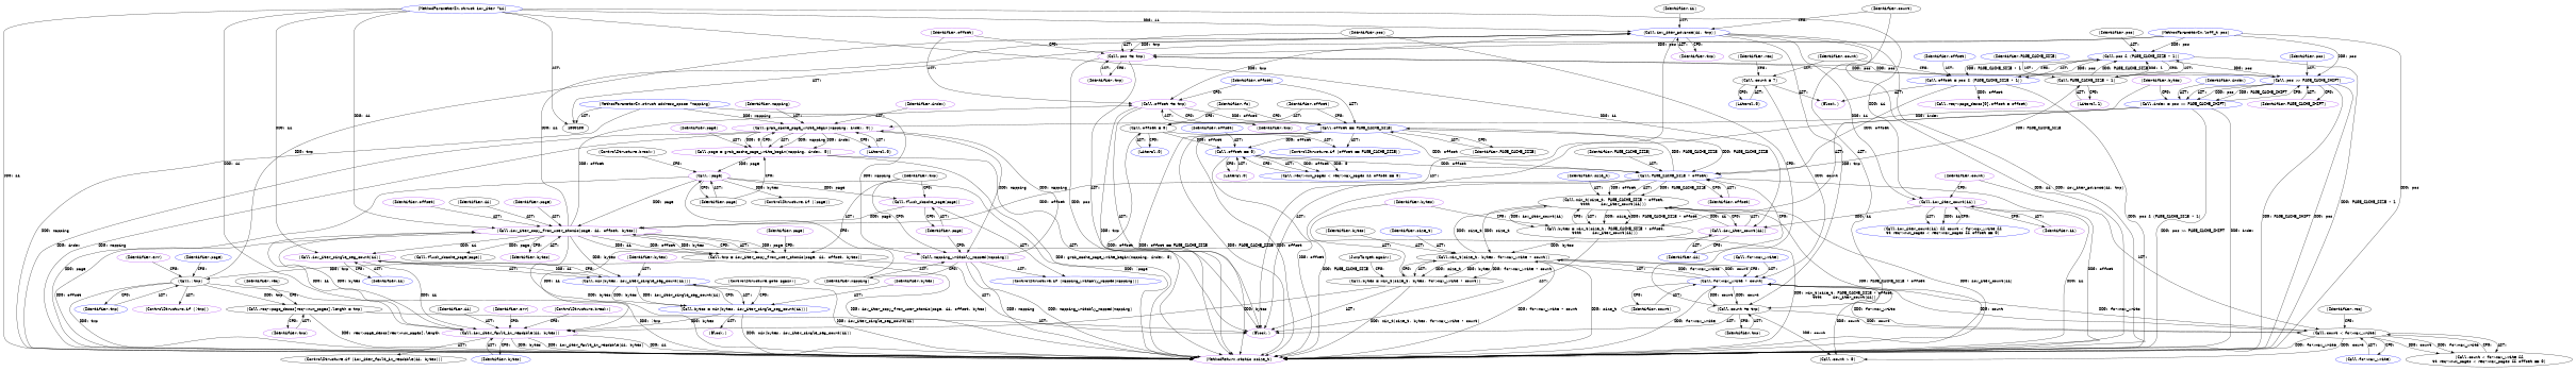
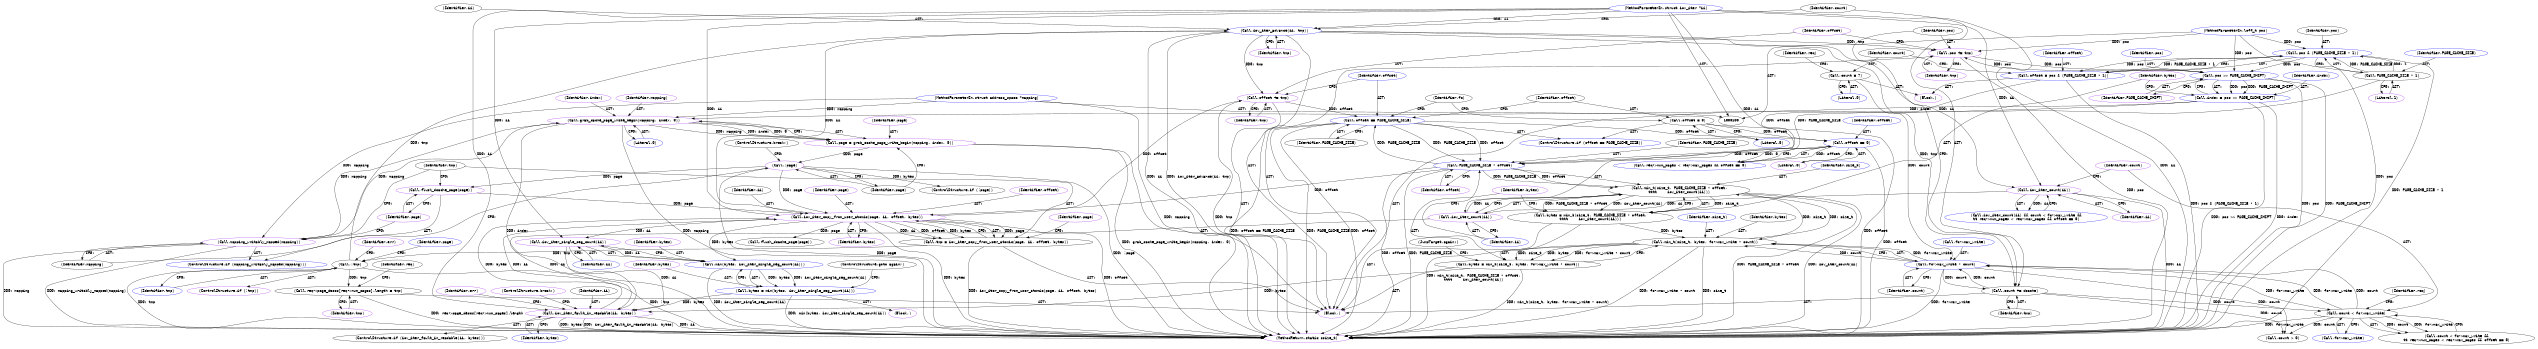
  digraph {
    fontname="DejaVu Sans Mono"
    node [color=purple fontname="DejaVu Sans Mono"]
    edge [fontname="DejaVu Sans Mono"]
    n1 [color=black label="(Call,req->page_descs[req->num_pages].length = tmp)"]
    n2 [label="(Identifier,tmp)"]
    n3 [label="(Block,)"]
    n4 [label="(MethodReturn,static ssize_t)"]
    n5 [color=black label="(Call,!tmp)"]
    n6 [color=blue label="(Call,iov_iter_advance(ii, tmp))"]
    n7 [label="(ControlStructure,if (!tmp))"]
    n8 [color=blue label="(Identifier,tmp)"]
    n9 [label="(Call,offset += tmp)"]
    n10 [label="(Call,pos += tmp)"]
    n11 [label="(Call,iov_iter_count(ii))"]
-   n12 [color=black label="(Call,count += tmp)"]
+   n12 [color=black label="(Call,count += dcache)"]
    n13 [label="(Identifier,tmp)"]
    n14 [color=black label="(Call,tmp = iov_iter_copy_from_user_atomic(page, ii, offset, bytes))"]
    n15 [label="(Call,iov_iter_copy_from_user_atomic(page, ii, offset, bytes))"]
    n16 [label="(Call,iov_iter_single_seg_count(ii))"]
    n17 [color=blue label="(Call,min(bytes, iov_iter_single_seg_count(ii)))"]
    n18 [color=black label="(Call,flush_dcache_page(page))"]
    n19 [label="(Identifier,bytes)"]
    n20 [label="(Call,iov_iter_fault_in_readable(ii, bytes))"]
    n21 [color=blue label="(Identifier,ii)"]
    n22 [color=blue label="(Call,bytes = min(bytes, iov_iter_single_seg_count(ii)))"]
    n23 [color=blue label="(Call,offset == PAGE_CACHE_SIZE)"]
    n24 [label="(Identifier,tmp)"]
    n25 [label="(Call,!page)"]
    n26 [label="(Call,flush_dcache_page(page))"]
    n27 [color=black label="(Identifier,page)"]
    n28 [color=black label="(ControlStructure,if (!page))"]
    n29 [color=blue label="(ControlStructure,if (mapping_writably_mapped(mapping)))"]
    n30 [label="(Identifier,page)"]
    n31 [label="(Call,page = grab_cache_page_write_begin(mapping, index, 0))"]
    n32 [label="(Call,grab_cache_page_write_begin(mapping, index, 0))"]
    n33 [label="(Call,mapping_writably_mapped(mapping))"]
    n34 [color=blue label="(Literal,0)"]
    n35 [color=black label="(Identifier,mapping)"]
    n36 [color=blue label="(MethodParameterIn,struct address_space *mapping)"]
    1000100 [color=black]
    n38 [color=blue label="(Call,index = pos >> PAGE_CACHE_SHIFT)"]
    n39 [color=blue label="(Call,pos >> PAGE_CACHE_SHIFT)"]
    n40 [label="(Identifier,PAGE_CACHE_SHIFT)"]
    n41 [label="(Identifier,tmp)"]
    n42 [label="(Call,iov_iter_count(ii))"]
    n43 [label="(Identifier,ii)"]
    n44 [color=blue label="(Call,iov_iter_count(ii) && count < fc->max_write &&\n\t\t req->num_pages < req->max_pages && offset == 0)"]
    n45 [color=blue label="(Call,fc->max_write - count)"]
    n46 [color=black label="(Call,count < fc->max_write)"]
    n47 [color=black label="(Call,count > 0)"]
    n48 [color=black label="(Identifier,tmp)"]
    n49 [color=blue label="(MethodParameterIn,struct iov_iter *ii)"]
    n50 [color=black label="(ControlStructure,if (iov_iter_fault_in_readable(ii, bytes)))"]
    n51 [color=blue label="(Identifier,bytes)"]
    n52 [color=black label="(Call,min_t(size_t, PAGE_CACHE_SIZE - offset,\n\t\t\t\t     iov_iter_count(ii)))"]
    n53 [color=blue label="(Identifier,ii)"]
    n54 [color=blue label="(MethodParameterIn,loff_t pos)"]
    n55 [color=blue label="(Call,pos & (PAGE_CACHE_SIZE - 1))"]
    n56 [color=black label="(Call,PAGE_CACHE_SIZE - 1)"]
    n57 [color=blue label="(Call,offset = pos & (PAGE_CACHE_SIZE - 1))"]
    n58 [color=blue label="(Call,PAGE_CACHE_SIZE - offset)"]
    n59 [label="(Literal,1)"]
    n60 [label="(Block,)"]
-   n61 [label="(Call,req->page_descs[0].offset = offset)"]
    n62 [label="(Identifier,offset)"]
    n63 [color=black label="(Call,min_t(size_t, bytes, fc->max_write - count))"]
    n64 [color=black label="(Call,bytes = min_t(size_t, PAGE_CACHE_SIZE - offset,\n\t\t\t\t     iov_iter_count(ii)))"]
    n65 [label="(Block,)"]
    n66 [color=black label="(Call,bytes = min_t(size_t, bytes, fc->max_write - count))"]
    n67 [color=black label="(Identifier,count)"]
    n68 [color=blue label="(Call,offset == 0)"]
    n69 [color=blue label="(ControlStructure,if (offset == PAGE_CACHE_SIZE))"]
    n70 [color=black label="(Identifier,PAGE_CACHE_SIZE)"]
    n71 [label="(Literal,0)"]
    n72 [color=blue label="(Call,req->num_pages < req->max_pages && offset == 0)"]
    n73 [color=black label="(Call,offset = 0)"]
    n74 [color=blue label="(Literal,0)"]
    n75 [color=blue label="(Call,fc->max_write)"]
    n76 [color=black label="(Call,count < fc->max_write &&\n\t\t req->num_pages < req->max_pages && offset == 0)"]
    n77 [color=black label="(Call,count = 7)"]
    n78 [color=blue label="(Literal,0)"]
    n79 [label="(Identifier,bytes)"]
    n80 [color=black label="(Identifier,ii)"]
    n81 [color=black label="(Identifier,req)"]
    n82 [color=blue label="(Identifier,PAGE_CACHE_SIZE)"]
    n83 [color=black label="(Identifier,tmp)"]
    n84 [color=black label="(ControlStructure,goto again;)"]
    n85 [color=black label="(Identifier,req)"]
    n86 [label="(Identifier,page)"]
    n87 [color=black label="(Identifier,req)"]
    n88 [color=black label="(Identifier,ii)"]
    n89 [color=black label="(ControlStructure,break;)"]
    n90 [color=blue label="(Identifier,index)"]
    n91 [label="(Identifier,bytes)"]
    n92 [color=black label="(Identifier,offset)"]
    n93 [color=black label="(JumpTarget,again:)"]
    n94 [color=blue label="(Identifier,offset)"]
    n95 [label="(Identifier,offset)"]
    n96 [label="(Identifier,err)"]
    n97 [color=black label="(Identifier,bytes)"]
    n98 [color=black label="(Identifier,count)"]
    n99 [color=black label="(Identifier,pos)"]
    n100 [color=black label="(Identifier,ii)"]
    n101 [label="(Identifier,err)"]
    n102 [color=black label="(Identifier,fc)"]
    n103 [color=black label="(Identifier,PAGE_CACHE_SIZE)"]
    n104 [color=blue label="(Identifier,size_t)"]
    n105 [label="(Identifier,count)"]
    n106 [color=blue label="(Identifier,offset)"]
    n107 [color=blue label="(Identifier,offset)"]
    n108 [color=blue label="(Identifier,size_t)"]
    n109 [label="(Identifier,mapping)"]
    n110 [color=black label="(Identifier,pos)"]
    n111 [color=blue label="(Identifier,page)"]
    n112 [color=blue label="(Identifier,pos)"]
    n113 [color=blue label="(Call,fc->max_write)"]
    n114 [label="(Identifier,page)"]
    n115 [label="(Identifier,index)"]
    n116 [label="(Identifier,page)"]
    n117 [label="(Identifier,bytes)"]
    n118 [label="(Identifier,bytes)"]
    n119 [label="(Identifier,offset)"]
    n120 [color=black label="(Identifier,count)"]
    n121 [label="(ControlStructure,break;)"]
    n1 -> n2 [label="CFG: "]
    n1 -> n3 [label="AST: "]
    n1 -> n4 [label="DDG: req->page_descs[req->num_pages].length"]
    n2 -> n1 [label="AST: "]
    n5 -> n1 [label="DDG: tmp"]
    n5 -> n4 [label="DDG: tmp"]
    n5 -> n4 [label="DDG: !tmp"]
    n5 -> n6 [label="DDG: tmp"]
    n5 -> n7 [label="AST: "]
    n5 -> n8 [label="CFG: "]
    n6 -> n3 [label="AST: "]
    n6 -> n4 [label="DDG: ii"]
    n6 -> n4 [label="DDG: iov_iter_advance(ii, tmp)"]
    n6 -> n9 [label="DDG: tmp"]
    n6 -> n10 [label="DDG: tmp"]
    n6 -> n11 [label="DDG: ii"]
    n6 -> n12 [label="DDG: tmp"]
    n6 -> n13 [label="CFG: "]
    n8 -> n5 [label="AST: "]
    n9 -> n3 [label="AST: "]
    n9 -> n4 [label="DDG: tmp"]
    n9 -> n23 [label="DDG: offset"]
    n9 -> n24 [label="CFG: "]
    n10 -> n3 [label="AST: "]
    n10 -> n4 [label="DDG: pos"]
    n10 -> n39 [label="DDG: pos"]
    n10 -> n41 [label="CFG: "]
    n11 -> n4 [label="DDG: ii"]
    n11 -> n42 [label="DDG: ii"]
    n11 -> n43 [label="CFG: "]
    n11 -> n44 [label="AST: "]
    n11 -> n44 [label="DDG: ii"]
    n12 -> n3 [label="AST: "]
    n12 -> n45 [label="DDG: count"]
    n12 -> n46 [label="DDG: count"]
    n12 -> n47 [label="DDG: count"]
    n12 -> n48 [label="CFG: "]
    n13 -> n6 [label="AST: "]
    n14 -> n3 [label="AST: "]
    n14 -> n4 [label="DDG: iov_iter_copy_from_user_atomic(page, ii, offset, bytes)"]
    n14 -> n5 [label="DDG: tmp"]
    n14 -> n15 [label="CFG: "]
    n15 -> n4 [label="DDG: offset"]
    n15 -> n4 [label="DDG: bytes"]
    n15 -> n6 [label="DDG: ii"]
    n15 -> n9 [label="DDG: offset"]
    n15 -> n14 [label="AST: "]
    n15 -> n14 [label="DDG: page"]
    n15 -> n14 [label="DDG: ii"]
    n15 -> n14 [label="DDG: offset"]
    n15 -> n14 [label="DDG: bytes"]
    n15 -> n16 [label="DDG: ii"]
    n15 -> n17 [label="DDG: bytes"]
    n15 -> n18 [label="DDG: page"]
    n15 -> n19 [label="CFG: "]
    n16 -> n17 [label="AST: "]
    n16 -> n17 [label="DDG: ii"]
    n16 -> n20 [label="DDG: ii"]
    n16 -> n21 [label="CFG: "]
    n17 -> n4 [label="DDG: iov_iter_single_seg_count(ii)"]
    n17 -> n16 [label="CFG: "]
    n17 -> n22 [label="AST: "]
    n17 -> n22 [label="DDG: bytes"]
    n17 -> n22 [label="DDG: iov_iter_single_seg_count(ii)"]
    n19 -> n15 [label="AST: "]
    n20 -> n4 [label="DDG: iov_iter_fault_in_readable(ii, bytes)"]
    n20 -> n4 [label="DDG: ii"]
    n20 -> n4 [label="DDG: bytes"]
    n20 -> n15 [label="DDG: ii"]
    n20 -> n15 [label="DDG: bytes"]
    n20 -> n50 [label="AST: "]
    n20 -> n51 [label="CFG: "]
    n21 -> n16 [label="AST: "]
    n22 -> n4 [label="DDG: min(bytes, iov_iter_single_seg_count(ii))"]
    n22 -> n17 [label="CFG: "]
    n22 -> n20 [label="DDG: bytes"]
    n22 -> n65 [label="AST: "]
    n23 -> n4 [label="DDG: offset == PAGE_CACHE_SIZE"]
    n23 -> n4 [label="DDG: PAGE_CACHE_SIZE"]
    n23 -> n4 [label="DDG: offset"]
    n23 -> n58 [label="DDG: PAGE_CACHE_SIZE"]
    n23 -> n58 [label="DDG: offset"]
    n23 -> n68 [label="DDG: offset"]
    n23 -> n69 [label="AST: "]
    n23 -> n70 [label="CFG: "]
    n24 -> n9 [label="AST: "]
    n25 -> n4 [label="DDG: page"]
    n25 -> n4 [label="DDG: !page"]
    n25 -> n15 [label="DDG: page"]
    n25 -> n26 [label="DDG: page"]
    n25 -> n27 [label="CFG: "]
    n25 -> n28 [label="DDG: bytes"]
    n26 -> n15 [label="DDG: page"]
    n26 -> n29 [label="AST: "]
    n26 -> n30 [label="CFG: "]
    n27 -> n25 [label="AST: "]
    n27 -> n31 [label="CFG: "]
    n30 -> n26 [label="AST: "]
    n30 -> n33 [label="CFG: "]
    n31 -> n3 [label="AST: "]
    n31 -> n4 [label="DDG: grab_cache_page_write_begin(mapping, index, 0)"]
    n31 -> n25 [label="DDG: page"]
    n31 -> n32 [label="CFG: "]
    n32 -> n4 [label="DDG: index"]
    n32 -> n4 [label="DDG: mapping"]
    n32 -> n31 [label="AST: "]
    n32 -> n31 [label="DDG: mapping"]
    n32 -> n31 [label="DDG: index"]
    n32 -> n31 [label="DDG: 0"]
    n32 -> n33 [label="DDG: mapping"]
    n32 -> n34 [label="CFG: "]
    n33 -> n4 [label="DDG: mapping_writably_mapped(mapping)"]
    n33 -> n4 [label="DDG: mapping"]
    n33 -> n29 [label="AST: "]
    n33 -> n32 [label="DDG: mapping"]
    n33 -> n35 [label="CFG: "]
    n34 -> n32 [label="AST: "]
    n35 -> n25 [label="CFG: "]
    n35 -> n33 [label="AST: "]
    n36 -> n4 [label="DDG: mapping"]
    n36 -> n32 [label="DDG: mapping"]
    n36 -> n33 [label="DDG: mapping"]
    n36 -> 1000100 [label="AST: "]
    n38 -> n3 [label="AST: "]
    n38 -> n4 [label="DDG: pos >> PAGE_CACHE_SHIFT"]
    n38 -> n4 [label="DDG: index"]
    n38 -> n32 [label="DDG: index"]
    n38 -> n39 [label="CFG: "]
    n39 -> n4 [label="DDG: pos"]
    n39 -> n4 [label="DDG: PAGE_CACHE_SHIFT"]
    n39 -> n10 [label="DDG: pos"]
    n39 -> n38 [label="AST: "]
    n39 -> n38 [label="DDG: pos"]
    n39 -> n38 [label="DDG: PAGE_CACHE_SHIFT"]
    n39 -> n40 [label="CFG: "]
    n40 -> n39 [label="AST: "]
    n41 -> n10 [label="AST: "]
    n42 -> n20 [label="DDG: ii"]
    n42 -> n52 [label="AST: "]
    n42 -> n52 [label="DDG: ii"]
    n42 -> n53 [label="CFG: "]
    n43 -> n11 [label="AST: "]
    n44 -> n11 [label="CFG: "]
    n45 -> n4 [label="DDG: fc->max_write"]
    n45 -> n12 [label="DDG: count"]
    n45 -> n46 [label="DDG: fc->max_write"]
    n45 -> n47 [label="DDG: count"]
    n45 -> n63 [label="AST: "]
    n45 -> n63 [label="DDG: fc->max_write"]
    n45 -> n63 [label="DDG: count"]
    n45 -> n67 [label="CFG: "]
    n46 -> n4 [label="DDG: fc->max_write"]
    n46 -> n45 [label="DDG: fc->max_write"]
    n46 -> n45 [label="DDG: count"]
    n46 -> n47 [label="DDG: count"]
    n46 -> n75 [label="CFG: "]
    n46 -> n76 [label="AST: "]
    n46 -> n76 [label="DDG: count"]
    n46 -> n76 [label="DDG: fc->max_write"]
    n48 -> n12 [label="AST: "]
    n49 -> n4 [label="DDG: ii"]
    n49 -> n6 [label="DDG: ii"]
    n49 -> n11 [label="DDG: ii"]
    n49 -> n15 [label="DDG: ii"]
    n49 -> n16 [label="DDG: ii"]
    n49 -> n20 [label="DDG: ii"]
    n49 -> 1000100 [label="AST: "]
    n49 -> n42 [label="DDG: ii"]
    n51 -> n20 [label="AST: "]
    n52 -> n4 [label="DDG: PAGE_CACHE_SIZE - offset"]
    n52 -> n4 [label="DDG: iov_iter_count(ii)"]
    n52 -> n42 [label="CFG: "]
    n52 -> n63 [label="DDG: size_t"]
    n52 -> n64 [label="AST: "]
    n52 -> n64 [label="DDG: size_t"]
    n52 -> n64 [label="DDG: PAGE_CACHE_SIZE - offset"]
    n52 -> n64 [label="DDG: iov_iter_count(ii)"]
    n53 -> n42 [label="AST: "]
    n53 -> n58 [label="CFG: "]
    n54 -> n4 [label="DDG: pos"]
    n54 -> n10 [label="DDG: pos"]
    n54 -> 1000100 [label="AST: "]
    n54 -> n39 [label="DDG: pos"]
    n54 -> n55 [label="DDG: pos"]
    n55 -> n4 [label="DDG: PAGE_CACHE_SIZE - 1"]
    n55 -> n39 [label="DDG: pos"]
    n55 -> n56 [label="CFG: "]
    n55 -> n57 [label="AST: "]
    n55 -> n57 [label="DDG: pos"]
    n55 -> n57 [label="DDG: PAGE_CACHE_SIZE - 1"]
    n56 -> n55 [label="AST: "]
    n56 -> n55 [label="DDG: PAGE_CACHE_SIZE"]
    n56 -> n55 [label="DDG: 1"]
    n56 -> n58 [label="DDG: PAGE_CACHE_SIZE"]
    n56 -> n59 [label="CFG: "]
    n57 -> n4 [label="DDG: pos & (PAGE_CACHE_SIZE - 1)"]
    n57 -> n55 [label="CFG: "]
    n57 -> n58 [label="DDG: offset"]
    n57 -> n60 [label="AST: "]
-   n57 -> n61 [label="DDG: offset"]
    n58 -> n4 [label="DDG: offset"]
    n58 -> n4 [label="DDG: PAGE_CACHE_SIZE"]
    n58 -> n15 [label="DDG: offset"]
    n58 -> n23 [label="DDG: PAGE_CACHE_SIZE"]
    n58 -> n52 [label="AST: "]
    n58 -> n52 [label="DDG: PAGE_CACHE_SIZE"]
    n58 -> n52 [label="DDG: offset"]
    n58 -> n62 [label="CFG: "]
    n59 -> n56 [label="AST: "]
    n62 -> n58 [label="AST: "]
    n63 -> n4 [label="DDG: fc->max_write - count"]
    n63 -> n4 [label="DDG: size_t"]
    n63 -> n45 [label="CFG: "]
    n63 -> n52 [label="DDG: size_t"]
    n63 -> n66 [label="AST: "]
    n63 -> n66 [label="DDG: size_t"]
    n63 -> n66 [label="DDG: bytes"]
    n63 -> n66 [label="DDG: fc->max_write - count"]
    n64 -> n3 [label="AST: "]
    n64 -> n4 [label="DDG: min_t(size_t, PAGE_CACHE_SIZE - offset,\n\t\t\t\t     iov_iter_count(ii))"]
    n64 -> n52 [label="CFG: "]
    n64 -> n63 [label="DDG: bytes"]
    n66 -> n3 [label="AST: "]
    n66 -> n4 [label="DDG: min_t(size_t, bytes, fc->max_write - count)"]
    n66 -> n20 [label="DDG: bytes"]
    n66 -> n63 [label="CFG: "]
    n67 -> n45 [label="AST: "]
    n68 -> n4 [label="DDG: offset"]
    n68 -> n58 [label="DDG: offset"]
    n68 -> n71 [label="CFG: "]
    n68 -> n72 [label="AST: "]
    n68 -> n72 [label="DDG: offset"]
    n68 -> n72 [label="DDG: 0"]
    n70 -> n23 [label="AST: "]
    n71 -> n68 [label="AST: "]
    n72 -> n68 [label="CFG: "]
    n73 -> n4 [label="DDG: offset"]
    n73 -> n68 [label="DDG: offset"]
    n73 -> n69 [label="AST: "]
    n73 -> n74 [label="CFG: "]
    n74 -> n73 [label="AST: "]
    n75 -> n46 [label="AST: "]
    n76 -> n46 [label="CFG: "]
    n77 -> n45 [label="DDG: count"]
    n77 -> n60 [label="AST: "]
    n77 -> n78 [label="CFG: "]
    n78 -> n77 [label="AST: "]
    n79 -> n22 [label="AST: "]
    n80 -> n6 [label="AST: "]
    n81 -> n77 [label="CFG: "]
    n82 -> n56 [label="AST: "]
    n83 -> n14 [label="AST: "]
    n83 -> n26 [label="CFG: "]
    n83 -> n33 [label="CFG: "]
    n84 -> n22 [label="CFG: "]
    n85 -> n46 [label="CFG: "]
    n86 -> n14 [label="CFG: "]
    n87 -> n1 [label="CFG: "]
    n88 -> n20 [label="AST: "]
    n89 -> n25 [label="CFG: "]
    n90 -> n38 [label="AST: "]
    n91 -> n38 [label="CFG: "]
    n91 -> n64 [label="AST: "]
    n92 -> n23 [label="CFG: "]
    n92 -> n73 [label="AST: "]
    n93 -> n66 [label="CFG: "]
    n94 -> n57 [label="AST: "]
    n95 -> n15 [label="AST: "]
    n96 -> n5 [label="CFG: "]
    n97 -> n63 [label="AST: "]
    n98 -> n57 [label="CFG: "]
    n98 -> n77 [label="AST: "]
    n99 -> n10 [label="AST: "]
    n99 -> n12 [label="CFG: "]
    n100 -> n15 [label="AST: "]
    n101 -> n20 [label="CFG: "]
    n102 -> n23 [label="CFG: "]
    n102 -> n73 [label="CFG: "]
    n103 -> n58 [label="AST: "]
    n104 -> n63 [label="AST: "]
    n105 -> n11 [label="CFG: "]
    n105 -> n46 [label="AST: "]
    n106 -> n68 [label="AST: "]
    n107 -> n9 [label="CFG: "]
    n107 -> n23 [label="AST: "]
    n108 -> n52 [label="AST: "]
    n109 -> n32 [label="AST: "]
    n110 -> n55 [label="AST: "]
    n111 -> n5 [label="CFG: "]
    n112 -> n39 [label="AST: "]
    n113 -> n45 [label="AST: "]
    n114 -> n31 [label="AST: "]
    n115 -> n32 [label="AST: "]
    n116 -> n15 [label="AST: "]
    n117 -> n17 [label="AST: "]
    n118 -> n64 [label="CFG: "]
    n118 -> n66 [label="AST: "]
    n119 -> n9 [label="AST: "]
    n119 -> n10 [label="CFG: "]
    n120 -> n6 [label="CFG: "]
    n120 -> n12 [label="AST: "]
    n121 -> n20 [label="CFG: "]
  }
